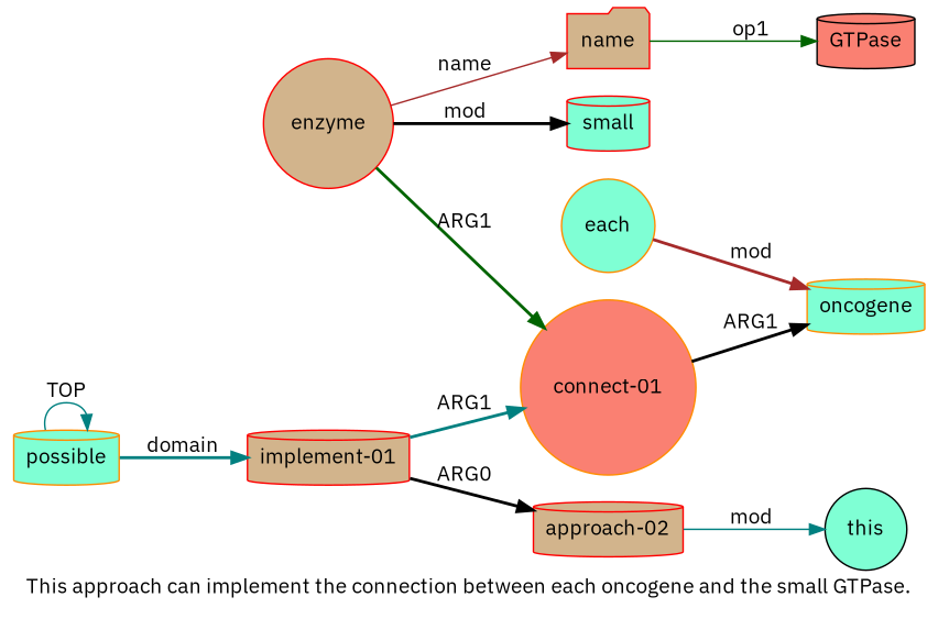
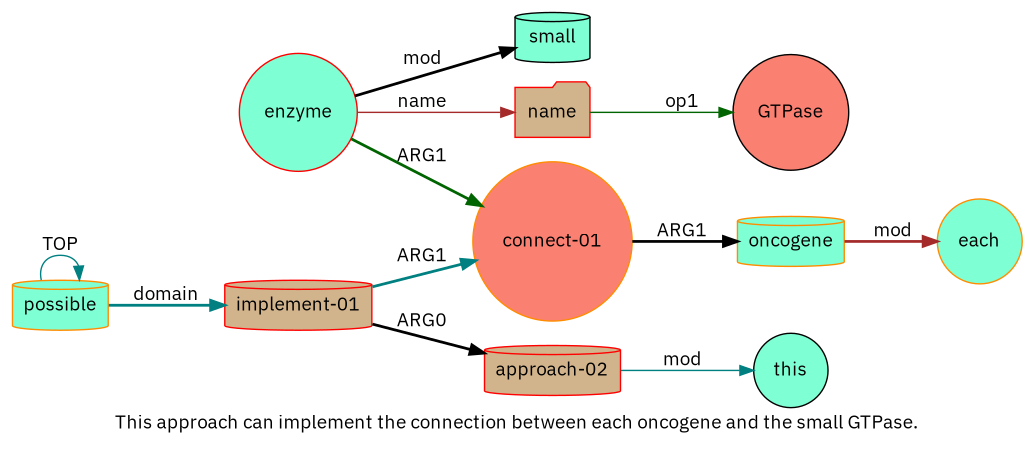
  digraph {
    fontname="IBM Plex Sans"
    label="This approach can implement the connection between each oncogene and the small GTPase."
    rankdir=LR
    node [color=red fillcolor=aquamarine fontname="IBM Plex Sans" shape=cylinder style=filled]
    edge [color=teal fontname="IBM Plex Sans" gold_label=ARG1 style=bold test_label=ARG1]
-   n1 [color=black fillcolor=salmon gold_ind=-1 gold_label=GTPase label=GTPase test_ind=-1 test_label=GTPase]
+   n1 [color=black fillcolor=salmon gold_ind=-1 gold_label=GTPase label=GTPase shape=circle test_ind=-1 test_label=GTPase]
    n2 [fillcolor=tan gold_ind=1 gold_label="implement-01" label="implement-01" test_ind=1 test_label="implement-01"]
    n3 [fillcolor=tan gold_ind=2 gold_label="approach-02" label="approach-02" test_ind=2 test_label="approach-02"]
    n4 [color=darkorange fillcolor=salmon gold_ind=4 gold_label="connect-01" label="connect-01" shape=circle test_ind=4 test_label="connect-01"]
    n5 [color=black gold_ind=3 gold_label=this label=this shape=circle test_ind=3 test_label=this]
    n6 [color=darkorange gold_ind=5 gold_label=oncogene label=oncogene test_ind=5 test_label=oncogene]
    n7 [color=darkorange gold_ind=6 gold_label=each label=each shape=circle test_ind=6 test_label=each]
-   n8 [fillcolor=tan gold_ind=7 gold_label=enzyme label=enzyme shape=circle test_ind=7 test_label=enzyme]
-   n9 [gold_ind=9 gold_label=small label=small test_ind=9 test_label=small]
+   n8 [gold_ind=7 gold_label=enzyme label=enzyme shape=circle test_ind=7 test_label=enzyme]
+   n9 [color=black gold_ind=9 gold_label=small label=small test_ind=9 test_label=small]
    n10 [fillcolor=tan gold_ind=8 gold_label=name label=name shape=folder test_ind=8 test_label=name]
    n11 [color=darkorange gold_ind=0 gold_label=possible label=possible test_ind=0 test_label=possible]
    n2 -> n3 [color=black gold_label=ARG0 label=ARG0 test_label=ARG0]
    n2 -> n4 [label=ARG1]
    n3 -> n5 [gold_label=mod label=mod style=solid test_label=mod]
    n4 -> n6 [color=black label=ARG1]
-   n7 -> n6 [color=brown gold_label=mod label=mod test_label=mod]
+   n6 -> n7 [color=brown gold_label=mod label=mod test_label=mod]
    n8 -> n4 [color=darkgreen label=ARG1]
    n8 -> n9 [color=black gold_label=mod label=mod test_label=mod]
    n8 -> n10 [color=brown gold_label=name label=name style=solid test_label=name]
    n10 -> n1 [color=darkgreen gold_label=op1 label=op1 style=solid test_label=op1]
    n11 -> n2 [gold_label=domain label=domain test_label=domain]
    n11 -> n11 [gold_label=TOP label=TOP style=solid test_label=TOP]
  }
